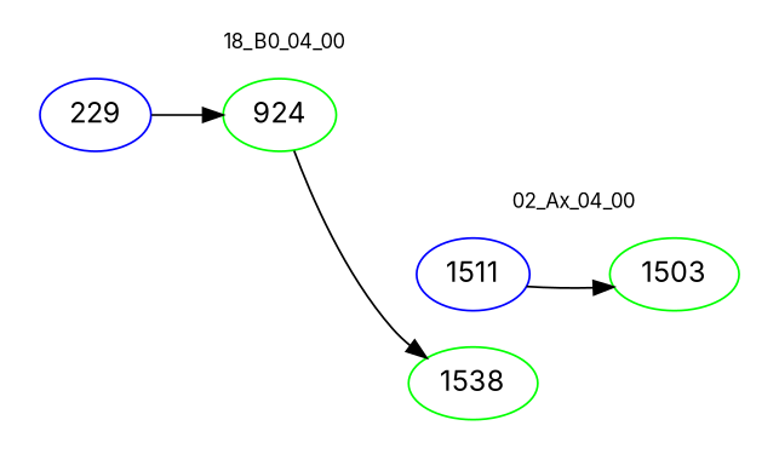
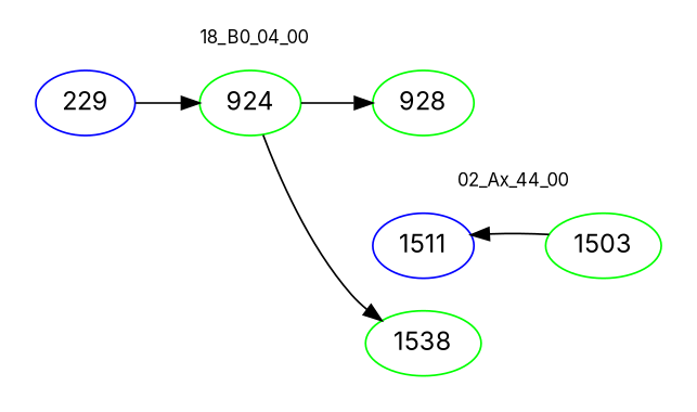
  digraph {
    fontname=Inter
    rankdir=LR
    node [color=green fontname=Inter]
    edge [color=black fontname=Inter]
    n1 [color=blue label=1511]
    n2 [label=1503]
    n3 [label=1538]
    n4 [color=blue label=229]
    n5 [label=924]
+   n6 [label=928]
    subgraph cluster_1 {
      color=white
      fontsize=10
-     label="02_Ax_04_00"
+     label="02_Ax_44_00"
      n1
      n2
      n3
    }
    subgraph cluster_2 {
      color=white
      fontsize=10
      label="18_B0_04_00"
      n4
      n5
+     n6
    }
-   n1 -> n2
+   n2 -> n1
    n4 -> n5
    n5 -> n3
+   n5 -> n6
  }
